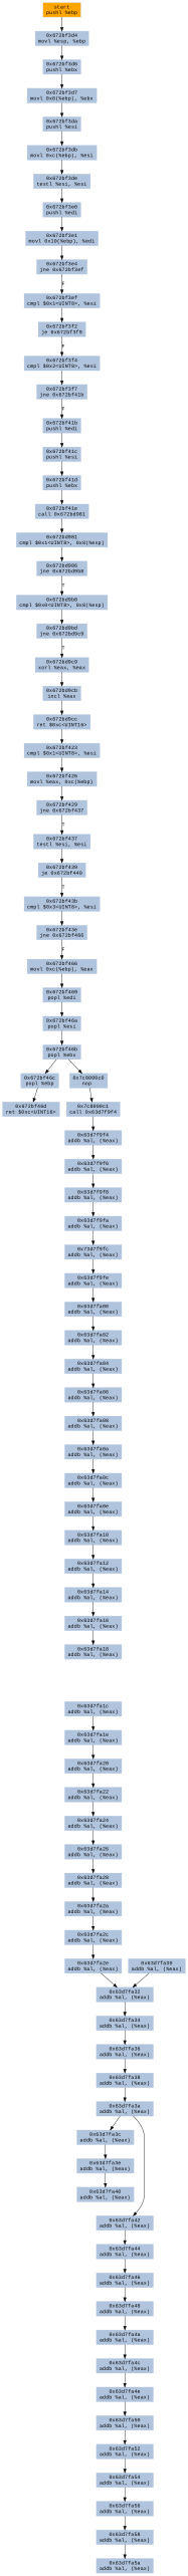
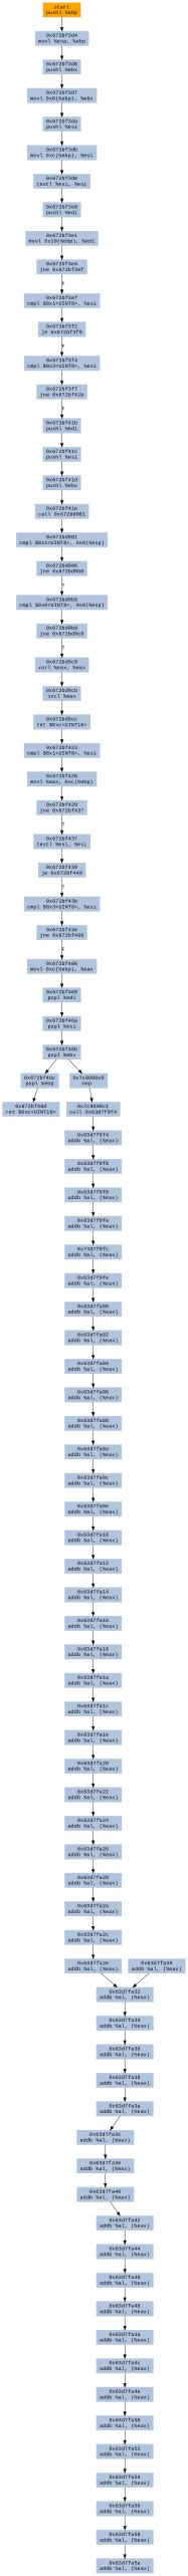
  digraph {
    fontname="Liberation Mono"
    node [color=lightsteelblue fillcolor=lightsteelblue fontname="Liberation Mono" shape=rectangle style=filled]
    edge [color="#000000" fontname="Liberation Mono"]
    n1 [color=lightgrey fillcolor=orange label="start\npushl %ebp"]
    n2 [label="0x672bf3d4\nmovl %esp, %ebp"]
    n3 [label="0x672bf3d6\npushl %ebx"]
    n4 [label="0x672bf3d7\nmovl 0x8(%ebp), %ebx"]
    n5 [label="0x672bf3da\npushl %esi"]
    n6 [label="0x672bf3db\nmovl 0xc(%ebp), %esi"]
    n7 [label="0x672bf3de\ntestl %esi, %esi"]
    n8 [label="0x672bf3e0\npushl %edi"]
    n9 [label="0x672bf3e1\nmovl 0x10(%ebp), %edi"]
    n10 [label="0x672bf3e4\njne 0x672bf3ef"]
    n11 [label="0x672bf3ef\ncmpl $0x1<UINT8>, %esi"]
    n12 [label="0x672bf3f2\nje 0x672bf3f9"]
    n13 [label="0x672bf3f4\ncmpl $0x2<UINT8>, %esi"]
    n14 [label="0x672bf3f7\njne 0x672bf41b"]
    n15 [label="0x672bf41b\npushl %edi"]
    n16 [label="0x672bf41c\npushl %esi"]
    n17 [label="0x672bf41d\npushl %ebx"]
    n18 [label="0x672bf41e\ncall 0x672bd981"]
    n19 [label="0x672bd981\ncmpl $0x1<UINT8>, 0x8(%esp)"]
    n20 [label="0x672bd986\njne 0x672bd9b8"]
    n21 [label="0x672bd9b8\ncmpl $0x0<UINT8>, 0x8(%esp)"]
    n22 [label="0x672bd9bd\njne 0x672bd9c9"]
    n23 [label="0x672bd9c9\nxorl %eax, %eax"]
    n24 [label="0x672bd9cb\nincl %eax"]
    n25 [label="0x672bd9cc\nret $0xc<UINT16>"]
    n26 [label="0x672bf423\ncmpl $0x1<UINT8>, %esi"]
    n27 [label="0x672bf426\nmovl %eax, 0xc(%ebp)"]
    n28 [label="0x672bf429\njne 0x672bf437"]
    n29 [label="0x672bf437\ntestl %esi, %esi"]
    n30 [label="0x672bf439\nje 0x672bf440"]
    n31 [label="0x672bf43b\ncmpl $0x3<UINT8>, %esi"]
    n32 [label="0x672bf43e\njne 0x672bf466"]
    n33 [label="0x672bf466\nmovl 0xc(%ebp), %eax"]
    n34 [label="0x672bf469\npopl %edi"]
    n35 [label="0x672bf46a\npopl %esi"]
    n36 [label="0x672bf46b\npopl %ebx"]
    n37 [label="0x672bf46c\npopl %ebp"]
    n38 [label="0x7c8000c0\nnop "]
    n39 [label="0x672bf46d\nret $0xc<UINT16>"]
    n40 [label="0x7c8000c1\ncall 0x63d7f9f4"]
    n41 [label="0x63d7f9f4\naddb %al, (%eax)"]
    n42 [label="0x63d7f9f6\naddb %al, (%eax)"]
    n43 [label="0x63d7f9f8\naddb %al, (%eax)"]
    n44 [label="0x63d7f9fa\naddb %al, (%eax)"]
    n45 [label="0x73d7f9fc\naddb %al, (%eax)"]
    n46 [label="0x63d7f9fe\naddb %al, (%eax)"]
    n47 [label="0x63d7fa00\naddb %al, (%eax)"]
    n48 [label="0x63d7fa02\naddb %al, (%eax)"]
    n49 [label="0x63d7fa04\naddb %al, (%eax)"]
    n50 [label="0x63d7fa06\naddb %al, (%eax)"]
    n51 [label="0x63d7fa08\naddb %al, (%eax)"]
    n52 [label="0x63d7fa0a\naddb %al, (%eax)"]
    n53 [label="0x63d7fa0c\naddb %al, (%eax)"]
    n54 [label="0x63d7fa0e\naddb %al, (%eax)"]
    n55 [label="0x63d7fa10\naddb %al, (%eax)"]
    n56 [label="0x63d7fa12\naddb %al, (%eax)"]
    n57 [label="0x63d7fa14\naddb %al, (%eax)"]
    n58 [label="0x63d7fa16\naddb %al, (%eax)"]
    n59 [label="0x63d7fa18\naddb %al, (%eax)"]
+   n60 [label="0x63d7fa1a\naddb %al, (%eax)"]
    n61 [label="0x63d7fa1c\naddb %al, (%eax)"]
    n62 [label="0x63d7fa1e\naddb %al, (%eax)"]
    n63 [label="0x63d7fa20\naddb %al, (%eax)"]
    n64 [label="0x63d7fa22\naddb %al, (%eax)"]
    n65 [label="0x63d7fa24\naddb %al, (%eax)"]
    n66 [label="0x63d7fa26\naddb %al, (%eax)"]
    n67 [label="0x63d7fa28\naddb %al, (%eax)"]
    n68 [label="0x63d7fa2a\naddb %al, (%eax)"]
    n69 [label="0x63d7fa2c\naddb %al, (%eax)"]
    n70 [label="0x63d7fa2e\naddb %al, (%eax)"]
    n71 [label="0x63d7fa32\naddb %al, (%eax)"]
    n72 [label="0x63d7fa30\naddb %al, (%eax)"]
    n73 [label="0x63d7fa34\naddb %al, (%eax)"]
    n74 [label="0x63d7fa36\naddb %al, (%eax)"]
    n75 [label="0x63d7fa38\naddb %al, (%eax)"]
    n76 [label="0x63d7fa3a\naddb %al, (%eax)"]
    n77 [label="0x63d7fa3c\naddb %al, (%eax)"]
    n78 [label="0x63d7fa3e\naddb %al, (%eax)"]
    n79 [label="0x63d7fa40\naddb %al, (%eax)"]
    n80 [label="0x63d7fa42\naddb %al, (%eax)"]
    n81 [label="0x63d7fa44\naddb %al, (%eax)"]
    n82 [label="0x63d7fa46\naddb %al, (%eax)"]
    n83 [label="0x63d7fa48\naddb %al, (%eax)"]
    n84 [label="0x63d7fa4a\naddb %al, (%eax)"]
    n85 [label="0x63d7fa4c\naddb %al, (%eax)"]
    n86 [label="0x63d7fa4e\naddb %al, (%eax)"]
    n87 [label="0x63d7fa50\naddb %al, (%eax)"]
    n88 [label="0x63d7fa52\naddb %al, (%eax)"]
    n89 [label="0x63d7fa54\naddb %al, (%eax)"]
    n90 [label="0x63d7fa56\naddb %al, (%eax)"]
    n91 [label="0x63d7fa58\naddb %al, (%eax)"]
    n92 [label="0x63d7fa5a\naddb %al, (%eax)"]
    n1 -> n2
    n2 -> n3
    n3 -> n4
    n4 -> n5
    n5 -> n6
    n6 -> n7
    n7 -> n8
    n8 -> n9
    n9 -> n10
    n10 -> n11 [label=F]
    n11 -> n12
    n12 -> n13 [label=F]
    n13 -> n14
    n14 -> n15 [label=F]
    n15 -> n16
    n16 -> n17
    n17 -> n18
    n18 -> n19
    n19 -> n20
    n20 -> n21 [label=T]
    n21 -> n22
    n22 -> n23 [label=T]
    n23 -> n24
    n24 -> n25
    n25 -> n26
    n26 -> n27
    n27 -> n28
    n28 -> n29 [label=T]
    n29 -> n30
    n30 -> n31 [label=T]
    n31 -> n32
    n32 -> n33 [label=F]
    n33 -> n34
    n34 -> n35
    n35 -> n36
    n36 -> n37
    n36 -> n38
    n37 -> n39
    n38 -> n40
    n40 -> n41
    n41 -> n42
    n42 -> n43
    n43 -> n44
    n44 -> n45
    n45 -> n46
    n46 -> n47
    n47 -> n48
    n48 -> n49
    n49 -> n50
    n50 -> n51
    n51 -> n52
    n52 -> n53
    n53 -> n54
    n54 -> n55
    n55 -> n56
    n56 -> n57
    n57 -> n58
    n58 -> n59
+   n59 -> n60
+   n60 -> n61
    n61 -> n62
    n62 -> n63
    n63 -> n64
    n64 -> n65
    n65 -> n66
    n66 -> n67
    n67 -> n68
    n68 -> n69
    n69 -> n70
    n70 -> n71
    n71 -> n73
    n72 -> n71
    n73 -> n74
    n74 -> n75
    n75 -> n76
    n76 -> n77
    n77 -> n78
    n78 -> n79
-   n76 -> n80
+   n79 -> n80
    n80 -> n81
    n81 -> n82
    n82 -> n83
    n83 -> n84
    n84 -> n85
    n85 -> n86
    n86 -> n87
    n87 -> n88
    n88 -> n89
    n89 -> n90
    n90 -> n91
    n91 -> n92
  }
